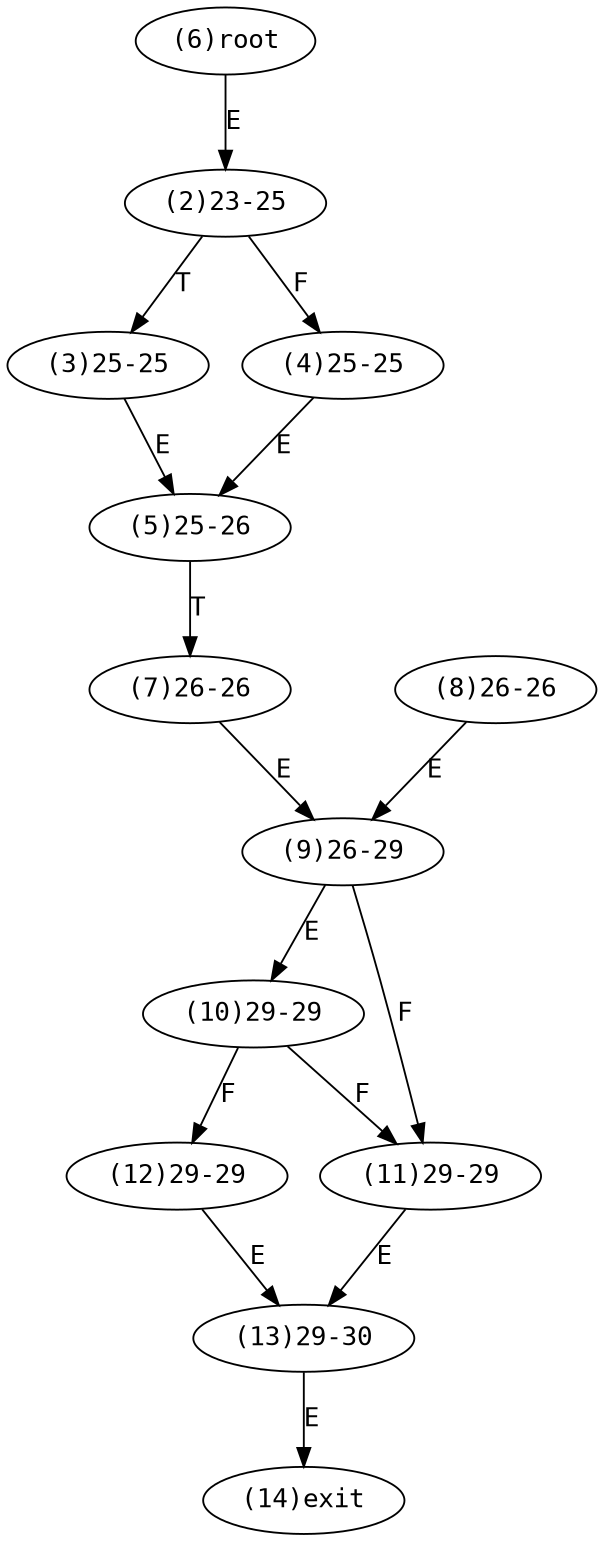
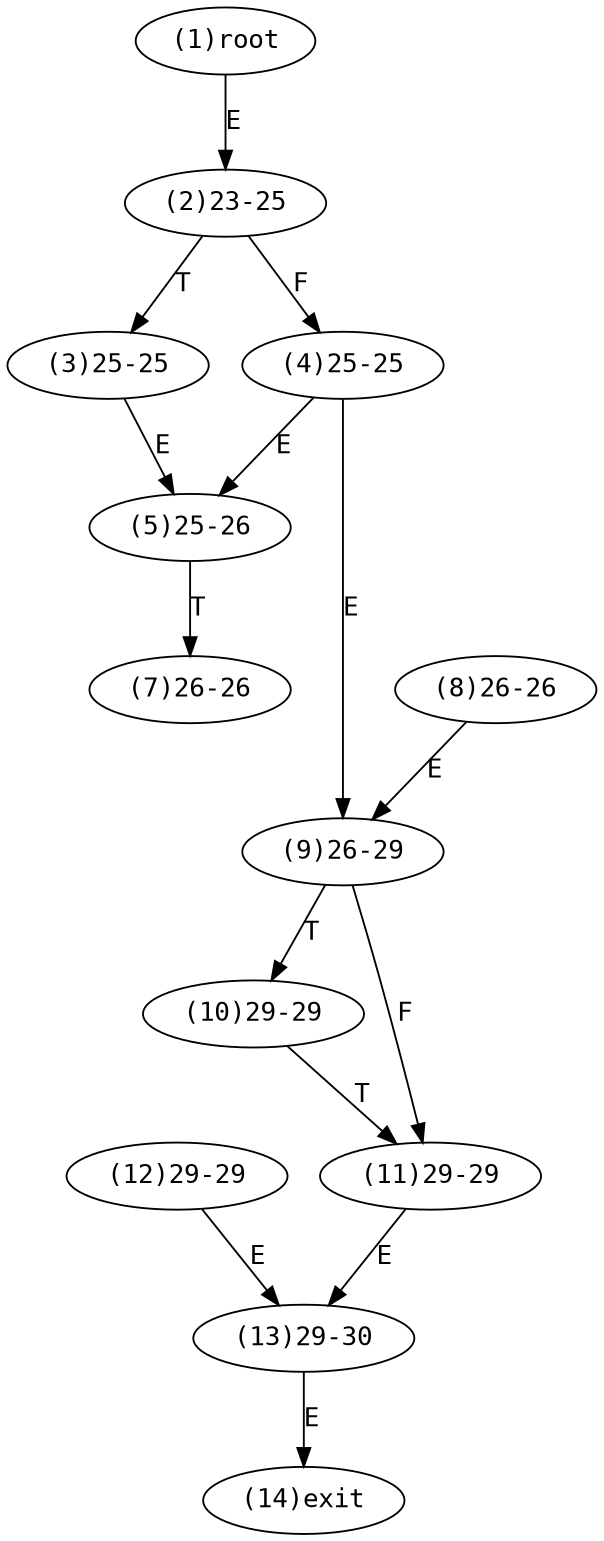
  digraph {
    fontname="DejaVu Sans Mono"
    node [fontname="DejaVu Sans Mono"]
    edge [fontname="DejaVu Sans Mono"]
-   n1 [label="(6)root"]
+   n1 [label="(1)root"]
    n2 [label="(2)23-25"]
    n3 [label="(3)25-25"]
    n4 [label="(4)25-25"]
    n5 [label="(5)25-26"]
    n6 [label="(7)26-26"]
    n7 [label="(9)26-29"]
    n8 [label="(8)26-26"]
    n9 [label="(10)29-29"]
    n10 [label="(11)29-29"]
    n11 [label="(12)29-29"]
    n12 [label="(13)29-30"]
    n13 [label="(14)exit"]
    n1 -> n2 [label=E]
    n2 -> n3 [label=T]
    n2 -> n4 [label=F]
    n3 -> n5 [label=E]
    n4 -> n5 [label=E]
    n5 -> n6 [label=T]
-   n6 -> n7 [label=E]
-   n7 -> n9 [label=E]
+   n4 -> n7 [label=E]
+   n7 -> n9 [label=T]
    n7 -> n10 [label=F]
    n8 -> n7 [label=E]
-   n9 -> n10 [label=F]
-   n9 -> n11 [label=F]
+   n9 -> n10 [label=T]
    n10 -> n12 [label=E]
    n11 -> n12 [label=E]
    n12 -> n13 [label=E]
  }
